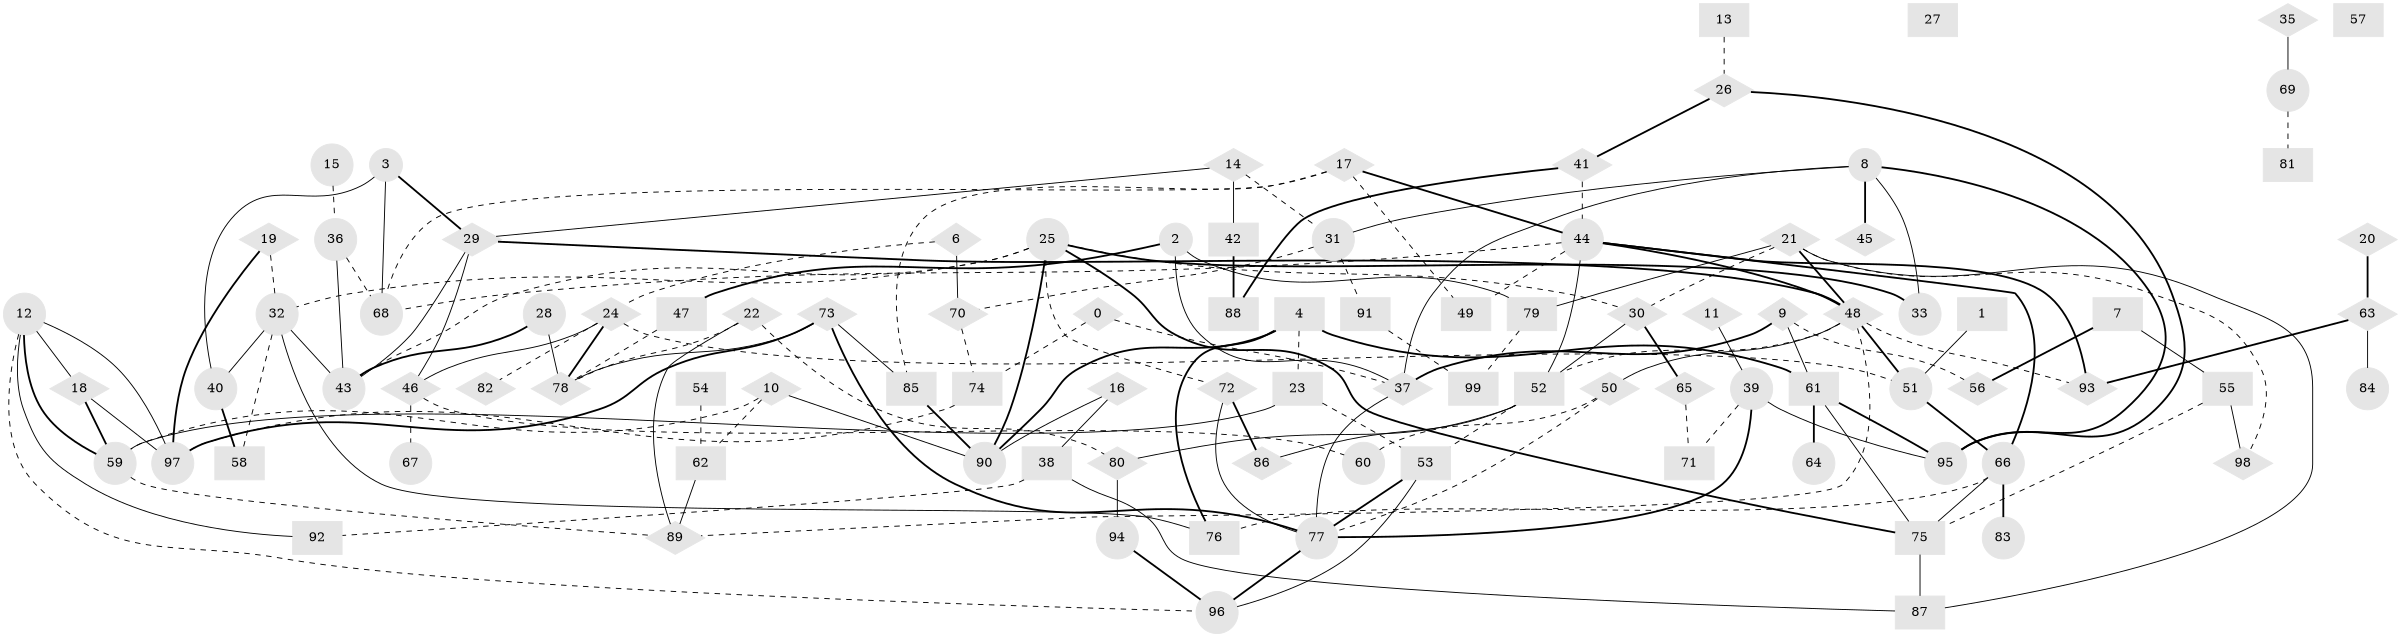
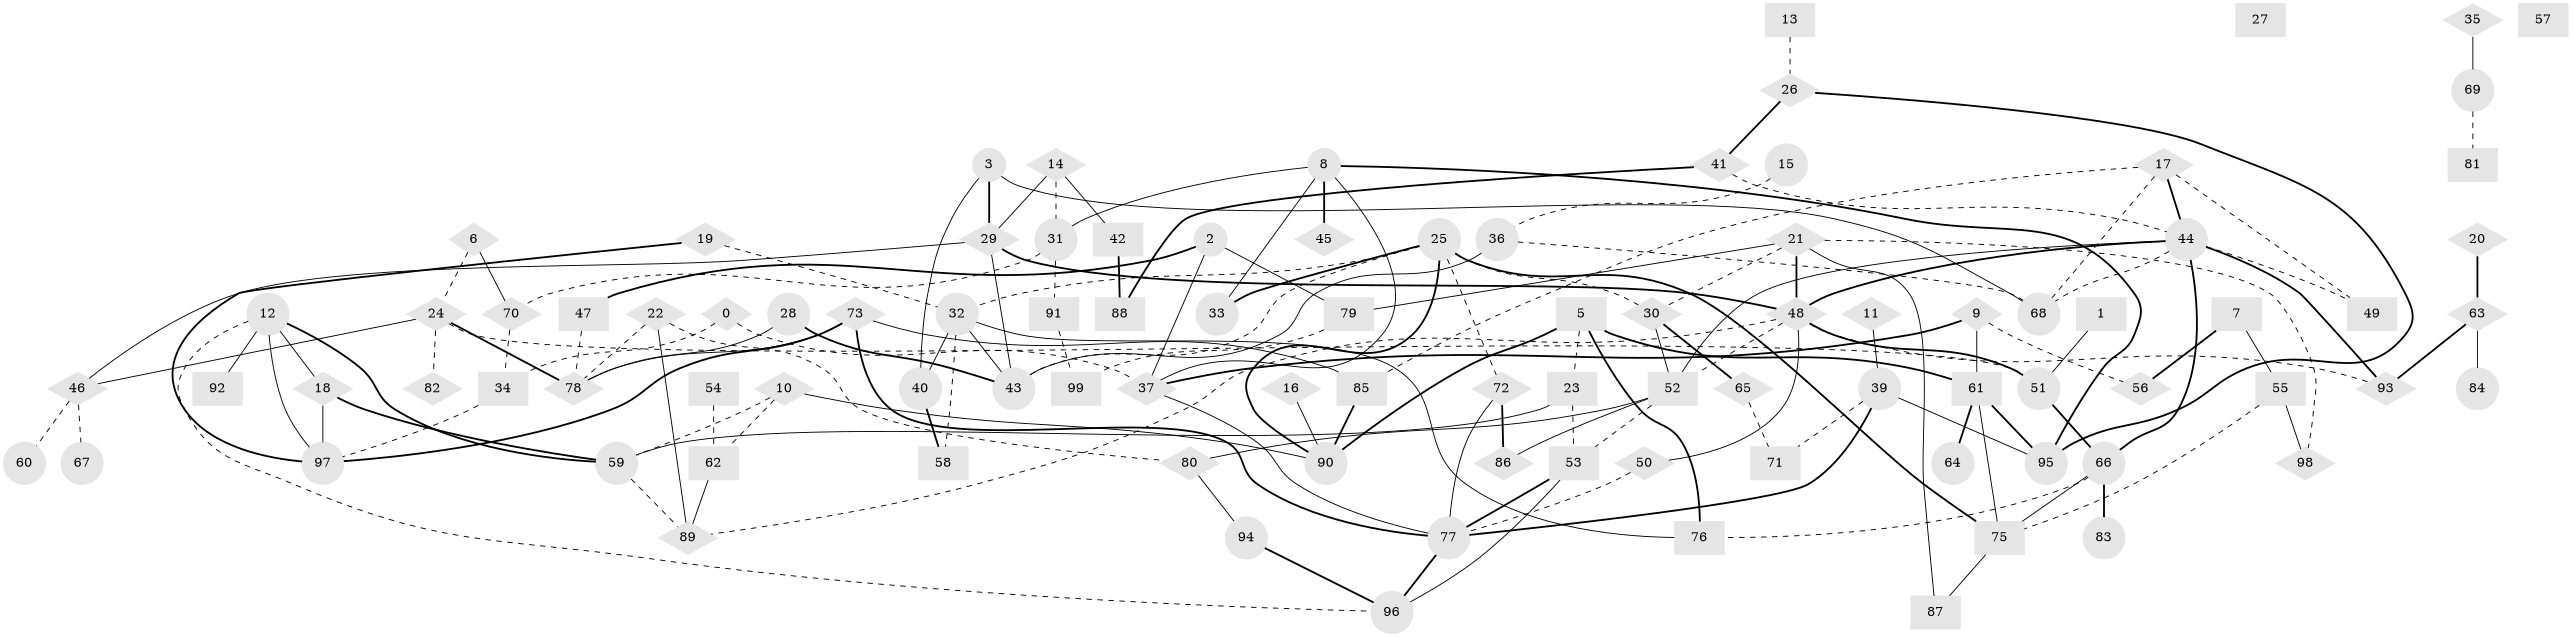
  graph {
    node [color=gray90 shape=diamond style=filled]
    edge [style=dashed]
    1 [shape=box]
    51 [shape=circle]
    66 [shape=circle]
    2 [shape=circle]
    37
    47 [shape=box]
    79 [shape=box]
    77 [shape=circle]
    78
    99 [shape=box]
    3 [shape=circle]
    29
    40 [shape=circle]
    68 [shape=circle]
    48
    46
    43 [shape=circle]
    58 [shape=box]
-   4 [shape=box]
+   4 [shape=box label=5]
    23 [shape=box]
    61 [shape=box]
    76 [shape=box]
    90 [shape=circle]
    59 [shape=circle]
    53 [shape=box]
    95 [shape=circle]
    75 [shape=box]
    64 [shape=circle]
    n29 [label=0]
-   74 [shape=box]
+   74 [shape=box label=34]
    97 [shape=circle]
    6
    24
    70
    82
    7 [shape=box]
    55 [shape=box]
    56
    98
    8 [shape=circle]
    31 [shape=circle]
    33 [shape=circle]
    45
    91 [shape=box]
    9
    10
    62 [shape=box]
    89
    39 [shape=circle]
    11
    71 [shape=box]
    12 [shape=circle]
    18
    92 [shape=box]
    96 [shape=circle]
    13 [shape=box]
    26
    41
    14
    42 [shape=box]
    88 [shape=box]
    15 [shape=circle]
    36 [shape=circle]
    16
-   38 [shape=box]
    87 [shape=box]
    17
    44 [shape=circle]
    49 [shape=box]
    85 [shape=box]
    52 [shape=box]
    93
    19
    32 [shape=circle]
    20
    63
    84 [shape=circle]
    21
    30
    65
    50
    22
    80
    94 [shape=circle]
    60 [shape=circle]
    67 [shape=circle]
    25 [shape=circle]
    72
    86
    27 [shape=box]
    28 [shape=circle]
    69 [shape=circle]
    35
    81 [shape=box]
    83 [shape=circle]
    54 [shape=box]
    57 [shape=box]
    73
    1 -- 51 [style=solid]
    51 -- 66 [style=bold]
    66 -- 76
    66 -- 75 [style=solid]
    66 -- 83 [style=bold]
    2 -- 37 [style=solid]
    2 -- 47 [style=bold]
    2 -- 79 [style=solid]
    37 -- 77 [style=solid]
    47 -- 78
    79 -- 99
    77 -- 96 [style=bold]
    3 -- 29 [style=bold]
    3 -- 40 [style=solid]
    3 -- 68 [style=solid]
    29 -- 48 [style=bold]
    29 -- 46 [style=solid]
    29 -- 43 [style=solid]
    40 -- 58 [style=bold]
    48 -- 51 [style=bold]
    48 -- 89
    48 -- 52
    48 -- 93
    48 -- 50 [style=solid]
    46 -- 60
    46 -- 67
    4 -- 23
    4 -- 61 [style=bold]
    4 -- 76 [style=bold]
    4 -- 90 [style=bold]
    23 -- 59 [style=solid]
    23 -- 53
    61 -- 95 [style=bold]
    61 -- 75 [style=solid]
    61 -- 64 [style=bold]
    59 -- 89
    53 -- 77 [style=bold]
    53 -- 96 [style=solid]
    75 -- 87 [style=solid]
    n29 -- 37
    n29 -- 74
    74 -- 97
    6 -- 24
    6 -- 70 [style=solid]
    24 -- 51
    24 -- 78 [style=bold]
    24 -- 46 [style=solid]
    24 -- 82
    70 -- 74
    7 -- 55 [style=solid]
    7 -- 56 [style=bold]
    55 -- 75
    55 -- 98 [style=solid]
    8 -- 37 [style=solid]
    8 -- 95 [style=bold]
    8 -- 31 [style=solid]
    8 -- 33 [style=solid]
    8 -- 45 [style=bold]
    31 -- 70
    31 -- 91
    91 -- 99
    9 -- 37 [style=bold]
    9 -- 61 [style=solid]
    9 -- 56
    10 -- 90 [style=solid]
    10 -- 59
    10 -- 62
    62 -- 89 [style=solid]
    39 -- 77 [style=bold]
    39 -- 95 [style=solid]
    39 -- 71
    11 -- 39 [style=solid]
    12 -- 59 [style=bold]
    12 -- 97 [style=solid]
    12 -- 18 [style=solid]
    12 -- 92 [style=solid]
    12 -- 96
    18 -- 59 [style=bold]
    18 -- 97 [style=solid]
    13 -- 26
    26 -- 95 [style=bold]
    26 -- 41 [style=bold]
    41 -- 88 [style=bold]
    41 -- 44
    14 -- 29 [style=solid]
    14 -- 31
    14 -- 42 [style=solid]
    42 -- 88 [style=bold]
    15 -- 36
    36 -- 68
    36 -- 43 [style=solid]
    16 -- 90 [style=solid]
-   16 -- 38 [style=solid]
-   38 -- 92
-   38 -- 87 [style=solid]
    17 -- 68
    17 -- 44 [style=bold]
    17 -- 49
    17 -- 85
    44 -- 66 [style=bold]
    44 -- 68
    44 -- 48 [style=bold]
    44 -- 49
    44 -- 52 [style=solid]
    44 -- 93 [style=bold]
    85 -- 90 [style=bold]
    52 -- 53
    52 -- 80 [style=solid]
    52 -- 86 [style=solid]
    19 -- 97 [style=bold]
    19 -- 32
    32 -- 40 [style=solid]
    32 -- 43 [style=solid]
    32 -- 58
    32 -- 76 [style=solid]
    20 -- 63 [style=bold]
    63 -- 93 [style=bold]
    63 -- 84 [style=solid]
    21 -- 79 [style=solid]
    21 -- 48 [style=bold]
    21 -- 98
    21 -- 87 [style=solid]
    21 -- 30
    30 -- 52 [style=solid]
    30 -- 65 [style=bold]
    65 -- 71
    50 -- 77
-   50 -- 60
    22 -- 78
    22 -- 89 [style=solid]
    22 -- 80
    80 -- 94 [style=solid]
    94 -- 96 [style=bold]
    25 -- 43
    25 -- 90 [style=bold]
    25 -- 75 [style=bold]
    25 -- 33 [style=bold]
    25 -- 32
    25 -- 30
    25 -- 72
    72 -- 77 [style=solid]
    72 -- 86 [style=bold]
    28 -- 78 [style=solid]
    28 -- 43 [style=bold]
    69 -- 81
    35 -- 69 [style=solid]
    54 -- 62
    73 -- 77 [style=bold]
    73 -- 78 [style=solid]
    73 -- 97 [style=bold]
    73 -- 85 [style=solid]
  }
